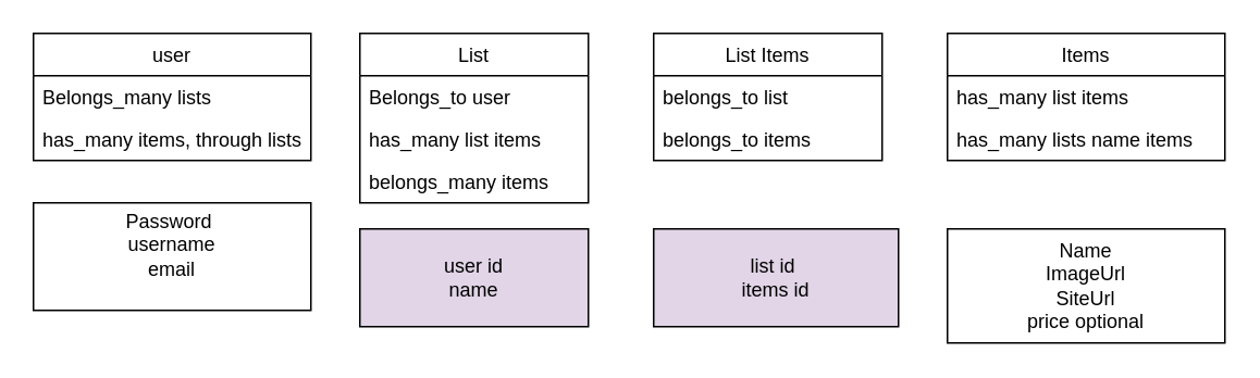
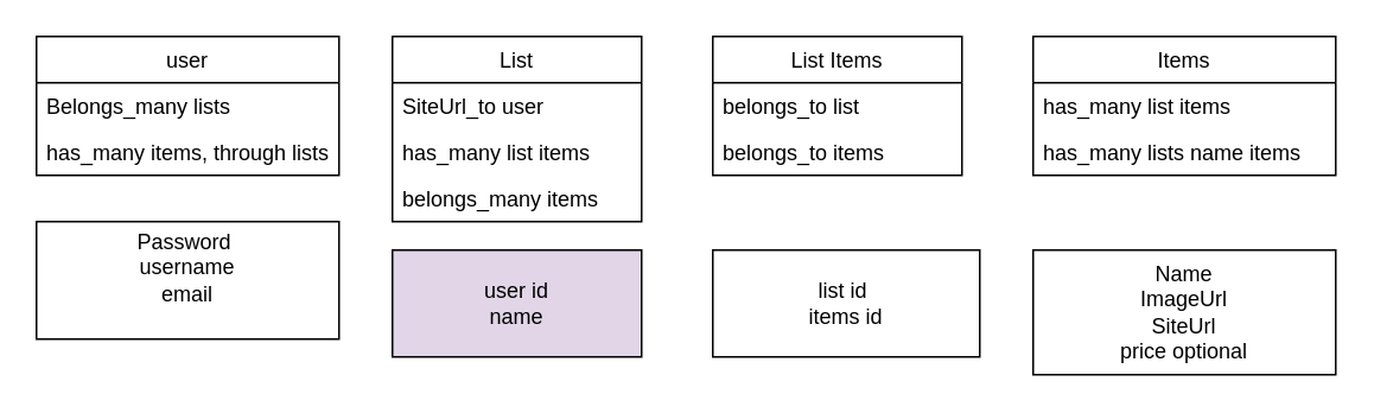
  <mxCell id="0" />
  <mxCell id="1" parent="0" />
  <mxCell id="2" value="user" style="swimlane;fontStyle=0;childLayout=stackLayout;horizontal=1;startSize=26;horizontalStack=0;resizeParent=1;resizeParentMax=0;resizeLast=0;collapsible=1;marginBottom=0;" parent="1" vertex="1"><mxGeometry x="20" y="20" width="170" height="78" as="geometry" /></mxCell>
  <mxCell id="3" value="Belongs_many lists" style="text;strokeColor=none;fillColor=none;align=left;verticalAlign=top;spacingLeft=4;spacingRight=4;overflow=hidden;rotatable=0;points=[[0,0.5],[1,0.5]];portConstraint=eastwest;" parent="2" vertex="1"><mxGeometry y="26" width="170" height="26" as="geometry" /></mxCell>
  <mxCell id="4" value="has_many items, through lists" style="text;strokeColor=none;fillColor=none;align=left;verticalAlign=top;spacingLeft=4;spacingRight=4;overflow=hidden;rotatable=0;points=[[0,0.5],[1,0.5]];portConstraint=eastwest;" parent="2" vertex="1"><mxGeometry y="52" width="170" height="26" as="geometry" /></mxCell>
  <mxCell id="5" value="List Items" style="swimlane;fontStyle=0;childLayout=stackLayout;horizontal=1;startSize=26;horizontalStack=0;resizeParent=1;resizeParentMax=0;resizeLast=0;collapsible=1;marginBottom=0;" parent="1" vertex="1"><mxGeometry x="400" y="20" width="140" height="78" as="geometry" /></mxCell>
  <mxCell id="6" value="belongs_to list" style="text;strokeColor=none;fillColor=none;align=left;verticalAlign=top;spacingLeft=4;spacingRight=4;overflow=hidden;rotatable=0;points=[[0,0.5],[1,0.5]];portConstraint=eastwest;" parent="5" vertex="1"><mxGeometry y="26" width="140" height="26" as="geometry" /></mxCell>
  <mxCell id="7" value="belongs_to items" style="text;strokeColor=none;fillColor=none;align=left;verticalAlign=top;spacingLeft=4;spacingRight=4;overflow=hidden;rotatable=0;points=[[0,0.5],[1,0.5]];portConstraint=eastwest;" parent="5" vertex="1"><mxGeometry y="52" width="140" height="26" as="geometry" /></mxCell>
  <mxCell id="8" value="Items" style="swimlane;fontStyle=0;childLayout=stackLayout;horizontal=1;startSize=26;horizontalStack=0;resizeParent=1;resizeParentMax=0;resizeLast=0;collapsible=1;marginBottom=0;" parent="1" vertex="1"><mxGeometry x="580" y="20" width="170" height="78" as="geometry" /></mxCell>
  <mxCell id="9" value="has_many list items" style="text;strokeColor=none;fillColor=none;align=left;verticalAlign=top;spacingLeft=4;spacingRight=4;overflow=hidden;rotatable=0;points=[[0,0.5],[1,0.5]];portConstraint=eastwest;" parent="8" vertex="1"><mxGeometry y="26" width="170" height="26" as="geometry" /></mxCell>
  <mxCell id="10" value="has_many lists name items" style="text;strokeColor=none;fillColor=none;align=left;verticalAlign=top;spacingLeft=4;spacingRight=4;overflow=hidden;rotatable=0;points=[[0,0.5],[1,0.5]];portConstraint=eastwest;" parent="8" vertex="1"><mxGeometry y="52" width="170" height="26" as="geometry" /></mxCell>
  <mxCell id="11" value="List" style="swimlane;fontStyle=0;childLayout=stackLayout;horizontal=1;startSize=26;horizontalStack=0;resizeParent=1;resizeParentMax=0;resizeLast=0;collapsible=1;marginBottom=0;" parent="1" vertex="1"><mxGeometry x="220" y="20" width="140" height="104" as="geometry" /></mxCell>
- <mxCell id="12" value="Belongs_to user" style="text;strokeColor=none;fillColor=none;align=left;verticalAlign=top;spacingLeft=4;spacingRight=4;overflow=hidden;rotatable=0;points=[[0,0.5],[1,0.5]];portConstraint=eastwest;" parent="11" vertex="1"><mxGeometry y="26" width="140" height="26" as="geometry" /></mxCell>
+ <mxCell id="12" value="SiteUrl_to user" style="text;strokeColor=none;fillColor=none;align=left;verticalAlign=top;spacingLeft=4;spacingRight=4;overflow=hidden;rotatable=0;points=[[0,0.5],[1,0.5]];portConstraint=eastwest;" parent="11" vertex="1"><mxGeometry y="26" width="140" height="26" as="geometry" /></mxCell>
  <mxCell id="13" value="has_many list items" style="text;strokeColor=none;fillColor=none;align=left;verticalAlign=top;spacingLeft=4;spacingRight=4;overflow=hidden;rotatable=0;points=[[0,0.5],[1,0.5]];portConstraint=eastwest;" parent="11" vertex="1"><mxGeometry y="52" width="140" height="26" as="geometry" /></mxCell>
  <mxCell id="14" value="belongs_many items" style="text;strokeColor=none;fillColor=none;align=left;verticalAlign=top;spacingLeft=4;spacingRight=4;overflow=hidden;rotatable=0;points=[[0,0.5],[1,0.5]];portConstraint=eastwest;" parent="11" vertex="1"><mxGeometry y="78" width="140" height="26" as="geometry" /></mxCell>
  <mxCell id="15" value="Password&amp;nbsp;&lt;br&gt;username&lt;br&gt;email&lt;br&gt;&lt;br&gt;" style="rounded=0;whiteSpace=wrap;html=1;" parent="1" vertex="1"><mxGeometry x="20" y="124" width="170" height="66" as="geometry" /></mxCell>
  <mxCell id="16" value="user id&lt;br&gt;name" style="rounded=0;whiteSpace=wrap;html=1;fillColor=#e1d5e7;" parent="1" vertex="1"><mxGeometry x="220" y="140" width="140" height="60" as="geometry" /></mxCell>
- <mxCell id="17" value="list id&amp;nbsp;&lt;br&gt;items id&lt;br&gt;" style="rounded=0;whiteSpace=wrap;html=1;fillColor=#e1d5e7;" parent="1" vertex="1"><mxGeometry x="400" y="140" width="150" height="60" as="geometry" /></mxCell>
+ <mxCell id="17" value="list id&amp;nbsp;&lt;br&gt;items id&lt;br&gt;" style="rounded=0;whiteSpace=wrap;html=1;" parent="1" vertex="1"><mxGeometry x="400" y="140" width="150" height="60" as="geometry" /></mxCell>
  <mxCell id="18" value="Name&lt;br&gt;ImageUrl&lt;br&gt;SiteUrl&lt;br&gt;price optional" style="rounded=0;whiteSpace=wrap;html=1;" parent="1" vertex="1"><mxGeometry x="580" y="140" width="170" height="70" as="geometry" /></mxCell>
